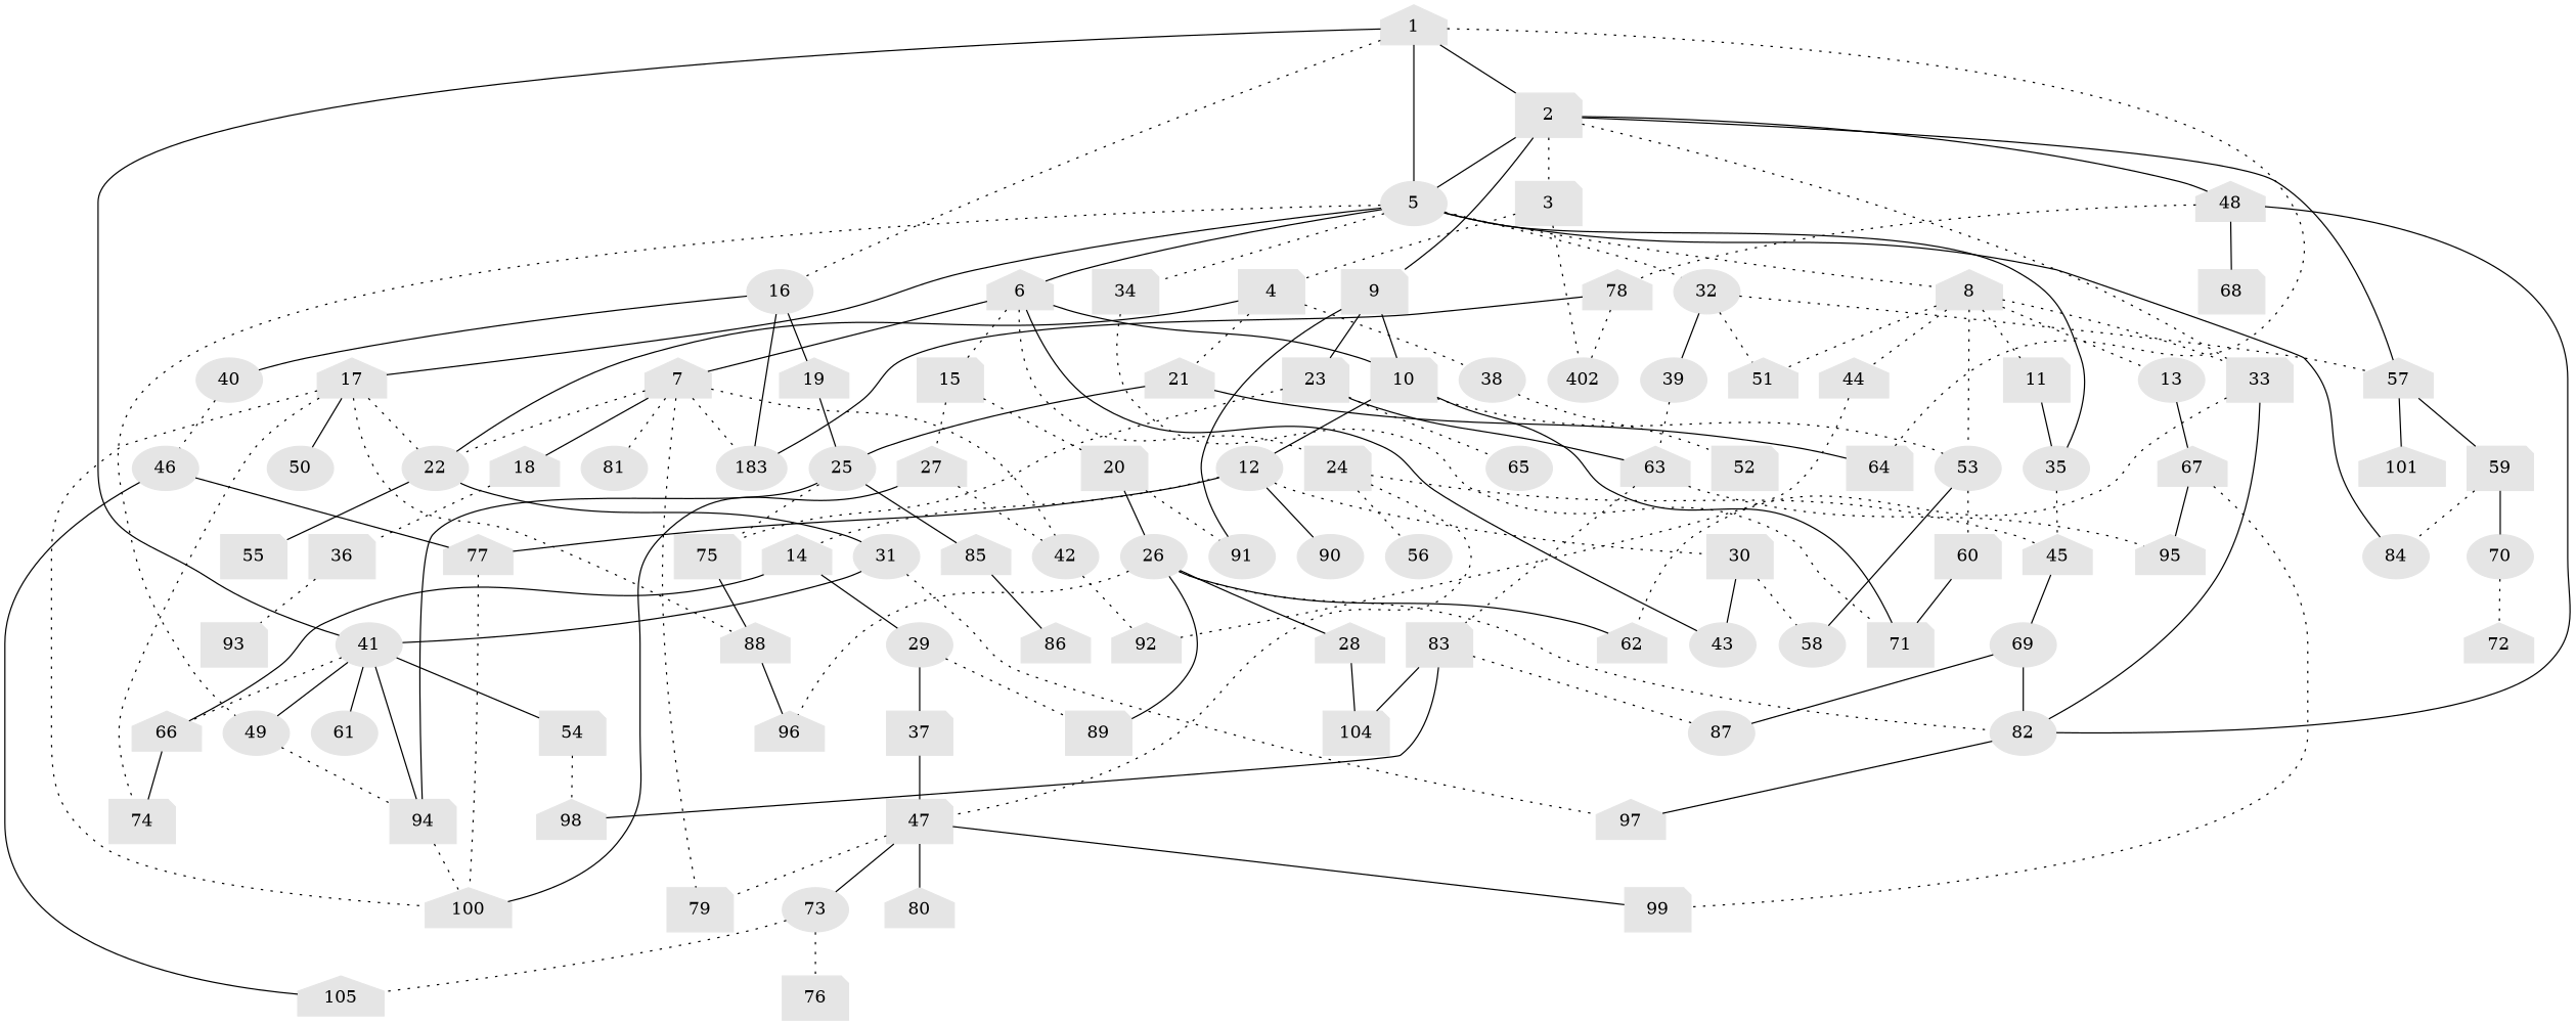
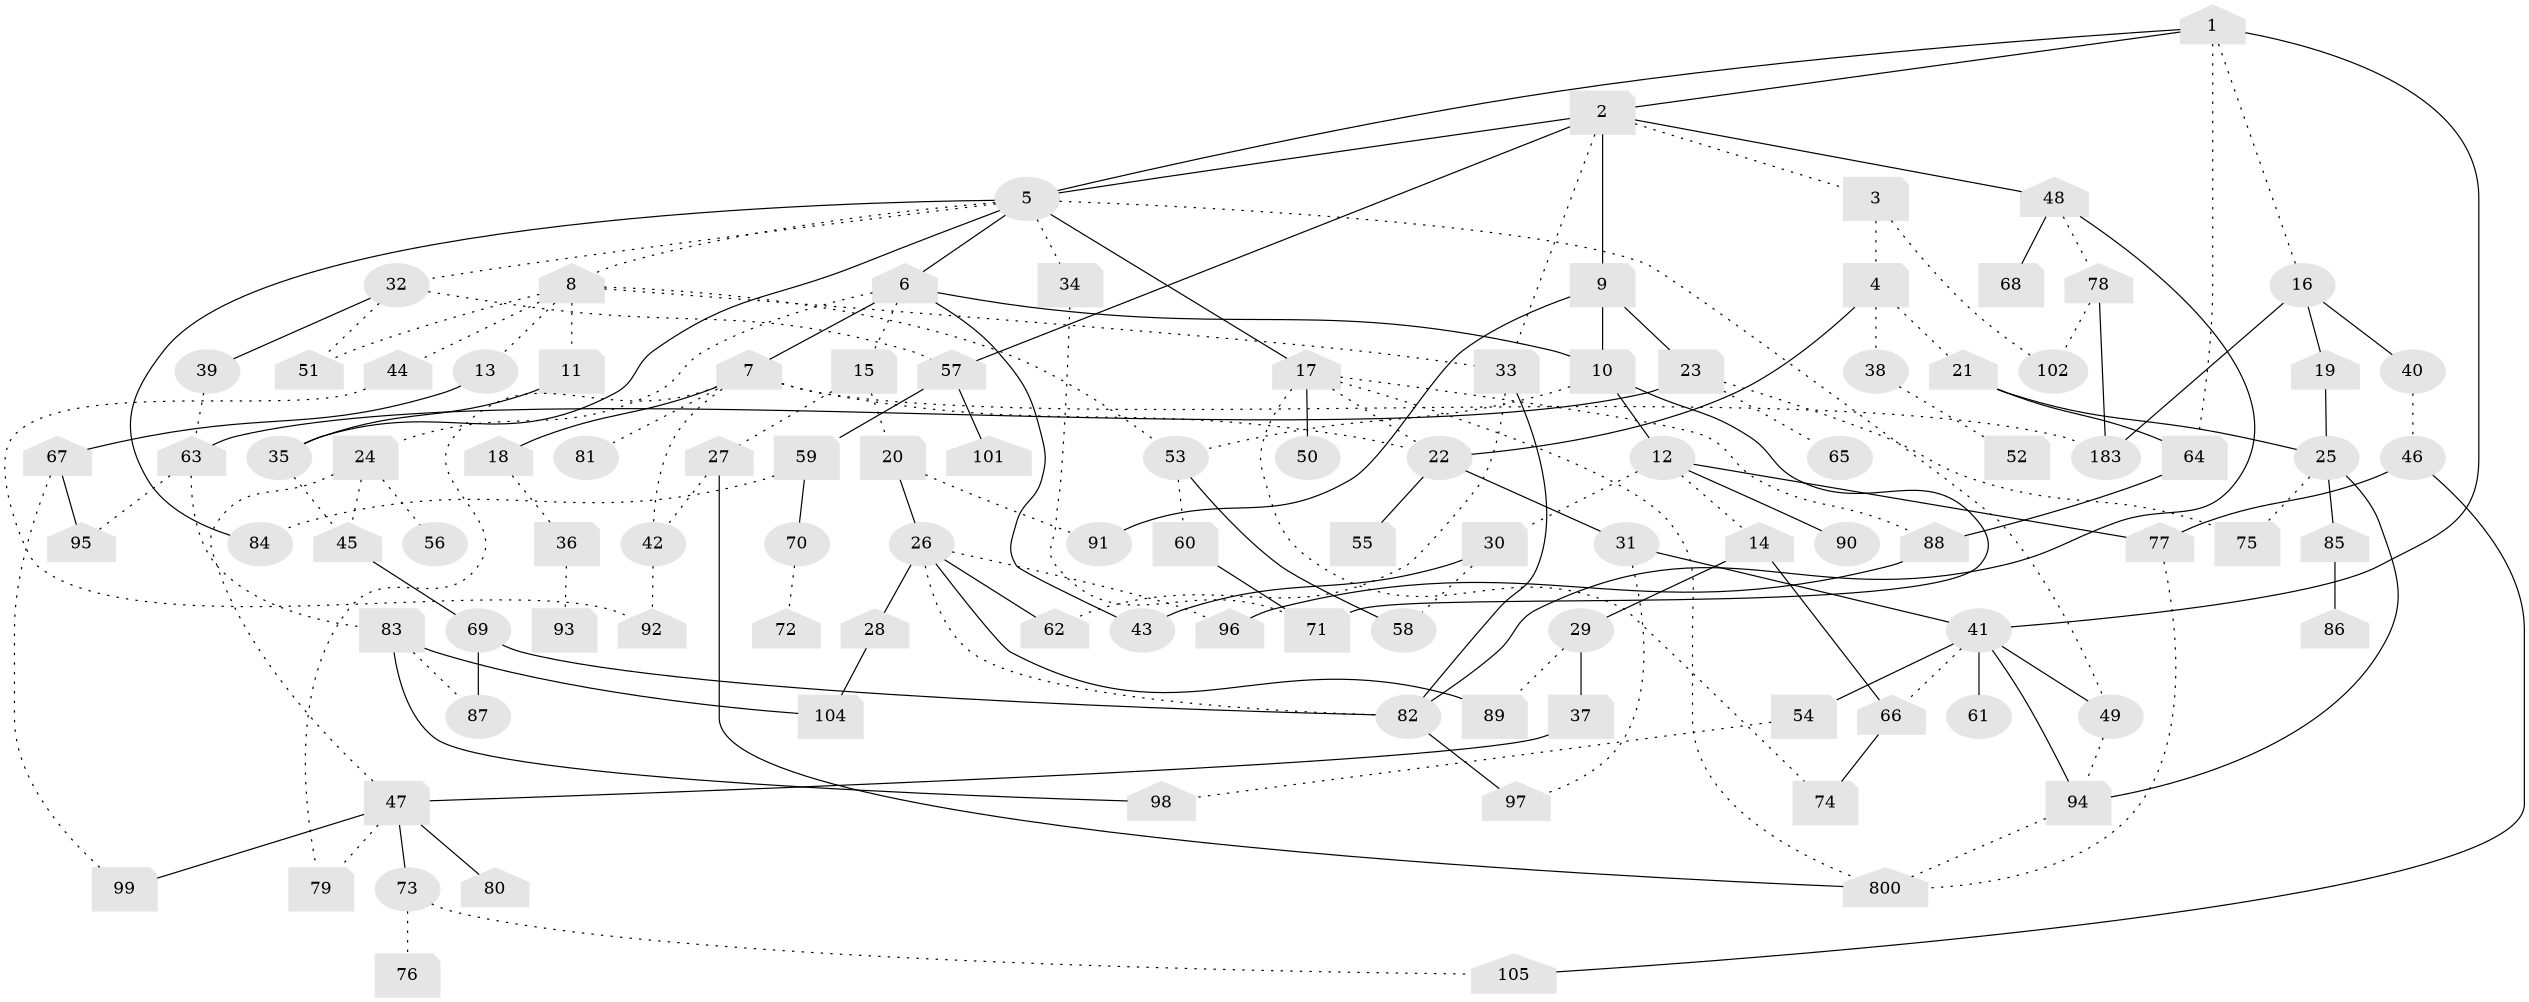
  graph {
    node [color=gray90 shape=ellipse style=filled]
    edge [style=solid]
    1 [shape=house]
    2 [shape=note]
    5
    16
    41
    64 [shape=note]
    3 [shape=note]
    9 [shape=note]
    33 [shape=note]
    48 [shape=house]
    57 [shape=house]
    6 [shape=house]
    8 [shape=house]
    17 [shape=house]
    32
    34 [shape=note]
    35
    49
    84
    n20 [label=183]
    19 [shape=house]
    40
    66 [shape=house]
    54 [shape=note]
    94 [shape=note]
    61
    88 [shape=house]
    4 [shape=note]
-   102 [label=402]
+   102
    10 [shape=note]
    23 [shape=note]
    91
    62 [shape=house]
    82
    68 [shape=note]
    78 [shape=house]
    59 [shape=note]
    101 [shape=house]
    21 [shape=house]
    22
    38
    25
    31
    55 [shape=note]
    52 [shape=note]
    7 [shape=house]
    15 [shape=note]
    24 [shape=note]
    43
    11 [shape=note]
    13
    44 [shape=house]
    51 [shape=house]
    53
    50
    74 [shape=note]
-   100 [shape=house]
+   100 [shape=house label=800]
    39
    71 [shape=note]
    45 [shape=house]
    18 [shape=house]
    42
    79 [shape=note]
    81
    12
    20 [shape=note]
    27 [shape=house]
    56
    47 [shape=note]
    36 [shape=note]
    92 [shape=house]
    67 [shape=house]
    58
    60 [shape=note]
    63 [shape=house]
    65
    75 [shape=note]
    14 [shape=house]
    30 [shape=note]
    77 [shape=house]
    90
    29
    99 [shape=note]
    95 [shape=house]
    89 [shape=note]
    37 [shape=note]
    26
    46
    96 [shape=house]
    93 [shape=note]
    85 [shape=house]
    28 [shape=house]
    97 [shape=house]
    83 [shape=note]
    69
    98 [shape=house]
    86 [shape=house]
    104 [shape=note]
    73
    80 [shape=house]
    105 [shape=house]
    87
    76 [shape=note]
    70
    72 [shape=house]
    1 -- 2
    1 -- 5
    1 -- 16 [style=dotted]
    1 -- 41
    1 -- 64 [style=dotted]
    2 -- 5
    2 -- 3 [style=dotted]
    2 -- 9
    2 -- 33 [style=dotted]
    2 -- 48
    2 -- 57
    5 -- 6
    5 -- 8 [style=dotted]
    5 -- 17
    5 -- 32 [style=dotted]
    5 -- 34 [style=dotted]
    5 -- 35
    5 -- 49 [style=dotted]
    5 -- 84
    16 -- n20
    16 -- 19
    16 -- 40
    41 -- 49
    41 -- 66 [style=dotted]
    41 -- 54
    41 -- 94
    41 -- 61
-   75 -- 88
+   64 -- 88
    3 -- 4 [style=dotted]
    3 -- 102 [style=dotted]
    9 -- 10
    9 -- 23
    9 -- 91
    33 -- 62 [style=dotted]
    33 -- 82
    48 -- 82
    48 -- 68
    48 -- 78 [style=dotted]
    57 -- 59
    57 -- 101
    6 -- 10
    6 -- 7
    6 -- 15 [style=dotted]
    6 -- 24 [style=dotted]
    6 -- 43
    8 -- 33 [style=dotted]
    8 -- 11 [style=dotted]
    8 -- 13 [style=dotted]
    8 -- 44 [style=dotted]
    8 -- 51 [style=dotted]
    8 -- 53 [style=dotted]
    17 -- 88 [style=dotted]
    17 -- 22 [style=dotted]
    17 -- 50
    17 -- 74 [style=dotted]
    17 -- 100 [style=dotted]
    32 -- 57 [style=dotted]
    32 -- 51 [style=dotted]
    32 -- 39
    34 -- 71 [style=dotted]
    35 -- 45 [style=dotted]
    49 -- 94 [style=dotted]
    19 -- 25
    40 -- 46 [style=dotted]
    66 -- 74
    54 -- 98 [style=dotted]
    94 -- 100 [style=dotted]
    88 -- 96
    4 -- 21 [style=dotted]
    4 -- 22
    4 -- 38 [style=dotted]
    10 -- 53 [style=dotted]
    10 -- 71
    10 -- 12
    23 -- 63
    23 -- 65 [style=dotted]
    23 -- 75 [style=dotted]
    82 -- 97
    78 -- n20
    78 -- 102 [style=dotted]
    59 -- 84 [style=dotted]
    59 -- 70
    21 -- 64
    21 -- 25
    22 -- 31
    22 -- 55
    38 -- 52 [style=dotted]
    25 -- 94
    25 -- 75 [style=dotted]
    25 -- 85
    31 -- 41
    31 -- 97 [style=dotted]
    7 -- n20 [style=dotted]
    7 -- 22 [style=dotted]
    7 -- 18
    7 -- 42 [style=dotted]
    7 -- 79 [style=dotted]
    7 -- 81 [style=dotted]
    15 -- 20 [style=dotted]
    15 -- 27 [style=dotted]
    24 -- 45 [style=dotted]
    24 -- 56 [style=dotted]
    24 -- 47 [style=dotted]
    11 -- 35
    13 -- 67
    44 -- 92 [style=dotted]
    53 -- 58
    53 -- 60 [style=dotted]
    39 -- 63 [style=dotted]
    45 -- 69
    18 -- 36 [style=dotted]
    42 -- 92 [style=dotted]
    12 -- 14 [style=dotted]
    12 -- 30 [style=dotted]
    12 -- 77
    12 -- 90
    20 -- 91 [style=dotted]
    20 -- 26
    27 -- 100
    27 -- 42 [style=dotted]
    47 -- 79 [style=dotted]
    47 -- 99
    47 -- 73
    47 -- 80
    36 -- 93 [style=dotted]
    67 -- 99 [style=dotted]
    67 -- 95
    60 -- 71
    63 -- 95 [style=dotted]
    63 -- 83 [style=dotted]
    14 -- 66
    14 -- 29
    30 -- 43
    30 -- 58 [style=dotted]
    77 -- 100 [style=dotted]
    29 -- 89 [style=dotted]
    29 -- 37
    37 -- 47
    26 -- 62
    26 -- 82 [style=dotted]
    26 -- 89
    26 -- 96 [style=dotted]
    26 -- 28
    46 -- 77
    46 -- 105
    85 -- 86
    28 -- 104
    83 -- 98
    83 -- 104
    83 -- 87 [style=dotted]
    69 -- 82
    69 -- 87
    73 -- 105 [style=dotted]
    73 -- 76 [style=dotted]
    70 -- 72 [style=dotted]
  }
